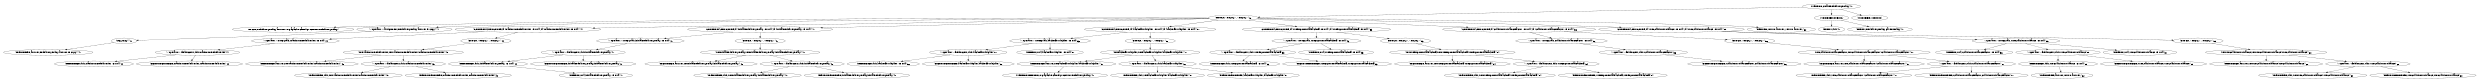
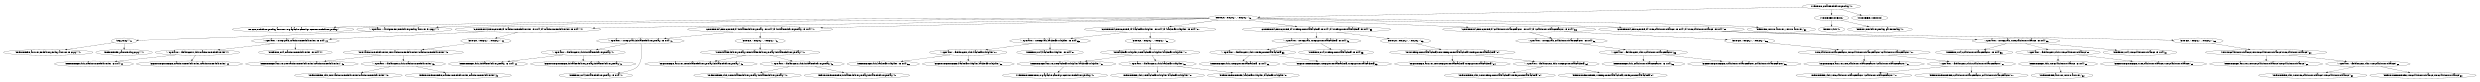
  digraph {
    n1 [label=<(METHOD,createRedeliveryPolicy)<SUB>40</SUB>>]
    n2 [label=<(BLOCK,&lt;empty&gt;,&lt;empty&gt;)<SUB>40</SUB>>]
    n3 [label=<(MODIFIER,PUBLIC)>]
    n4 [label=<(MODIFIER,VIRTUAL)>]
    n5 [label=<(PARAM,this)<SUB>40</SUB>>]
    n6 [label=<(PARAM,RedeliveryPolicy parentPolicy)<SUB>40</SUB>>]
    n7 [label=<(LOCAL,RedeliveryPolicy answer: org.apache.camel.processor.RedeliveryPolicy)>]
    n8 [label=<(&lt;operator&gt;.assignment,RedeliveryPolicy answer = copy())<SUB>41</SUB>>]
    n9 [label=<(CONTROL_STRUCTURE,if (maximumRedeliveries != null),if (maximumRedeliveries != null))<SUB>44</SUB>>]
    n10 [label=<(CONTROL_STRUCTURE,if (initialRedeliveryDelay != null),if (initialRedeliveryDelay != null))<SUB>47</SUB>>]
    n11 [label=<(CONTROL_STRUCTURE,if (backOffMultiplier != null),if (backOffMultiplier != null))<SUB>50</SUB>>]
    n12 [label=<(CONTROL_STRUCTURE,if (useExponentialBackOff != null),if (useExponentialBackOff != null))<SUB>53</SUB>>]
    n13 [label=<(CONTROL_STRUCTURE,if (collisionAvoidanceFactor != null),if (collisionAvoidanceFactor != null))<SUB>56</SUB>>]
    n14 [label=<(CONTROL_STRUCTURE,if (useCollisionAvoidance != null),if (useCollisionAvoidance != null))<SUB>59</SUB>>]
    n15 [label=<(RETURN,return answer;,return answer;)<SUB>62</SUB>>]
    n16 [label=<(METHOD_RETURN,org.apache.camel.processor.RedeliveryPolicy)<SUB>40</SUB>>]
    n17 [label=<(copy,copy())<SUB>41</SUB>>]
    n18 [label=<(&lt;operator&gt;.notEquals,maximumRedeliveries != null)<SUB>44</SUB>>]
    n19 [label=<(BLOCK,&lt;empty&gt;,&lt;empty&gt;)<SUB>44</SUB>>]
    n20 [label=<(&lt;operator&gt;.notEquals,initialRedeliveryDelay != null)<SUB>47</SUB>>]
    n21 [label=<(BLOCK,&lt;empty&gt;,&lt;empty&gt;)<SUB>47</SUB>>]
    n22 [label=<(&lt;operator&gt;.notEquals,backOffMultiplier != null)<SUB>53</SUB>>]
    n23 [label=<(BLOCK,&lt;empty&gt;,&lt;empty&gt;)<SUB>50</SUB>>]
    n24 [label=<(&lt;operator&gt;.notEquals,useExponentialBackOff != null)<SUB>43</SUB>>]
    n25 [label=<(BLOCK,&lt;empty&gt;,&lt;empty&gt;)<SUB>53</SUB>>]
    n26 [label=<(&lt;operator&gt;.notEquals,collisionAvoidanceFactor != null)<SUB>56</SUB>>]
    n27 [label=<(BLOCK,&lt;empty&gt;,&lt;empty&gt;)<SUB>56</SUB>>]
    n28 [label=<(&lt;operator&gt;.notEquals,useCollisionAvoidance != null)<SUB>59</SUB>>]
    n29 [label=<(BLOCK,&lt;empty&gt;,&lt;empty&gt;)<SUB>59</SUB>>]
    n30 [label=<(IDENTIFIER,answer,RedeliveryPolicy answer = copy())<SUB>41</SUB>>]
+   n31 [label=<(IDENTIFIER,parentPolicy,copy())<SUB>41</SUB>>]
    n32 [label=<(&lt;operator&gt;.fieldAccess,this.maximumRedeliveries)<SUB>44</SUB>>]
+   n33 [label=<(LITERAL,null,maximumRedeliveries != null)<SUB>44</SUB>>]
    n34 [label=<(setMaximumRedeliveries,setMaximumRedeliveries(maximumRedeliveries))<SUB>45</SUB>>]
    n35 [label=<(IDENTIFIER,this,maximumRedeliveries != null)<SUB>44</SUB>>]
    n36 [label=<(FIELD_IDENTIFIER,maximumRedeliveries,maximumRedeliveries)<SUB>44</SUB>>]
    n37 [label=<(IDENTIFIER,answer,setMaximumRedeliveries(maximumRedeliveries))<SUB>45</SUB>>]
    n38 [label=<(&lt;operator&gt;.fieldAccess,this.maximumRedeliveries)<SUB>45</SUB>>]
    n39 [label=<(IDENTIFIER,this,setMaximumRedeliveries(maximumRedeliveries))<SUB>45</SUB>>]
    n40 [label=<(FIELD_IDENTIFIER,maximumRedeliveries,maximumRedeliveries)<SUB>45</SUB>>]
    n41 [label=<(&lt;operator&gt;.fieldAccess,this.initialRedeliveryDelay)<SUB>47</SUB>>]
    n42 [label=<(LITERAL,null,initialRedeliveryDelay != null)<SUB>47</SUB>>]
    n43 [label=<(setInitialRedeliveryDelay,setInitialRedeliveryDelay(initialRedeliveryDelay))<SUB>48</SUB>>]
    n44 [label=<(IDENTIFIER,this,initialRedeliveryDelay != null)<SUB>44</SUB>>]
    n45 [label=<(FIELD_IDENTIFIER,initialRedeliveryDelay,initialRedeliveryDelay)<SUB>47</SUB>>]
    n46 [label=<(IDENTIFIER,answer,setInitialRedeliveryDelay(initialRedeliveryDelay))<SUB>48</SUB>>]
    n47 [label=<(&lt;operator&gt;.fieldAccess,this.initialRedeliveryDelay)<SUB>48</SUB>>]
    n48 [label=<(IDENTIFIER,this,setInitialRedeliveryDelay(initialRedeliveryDelay))<SUB>48</SUB>>]
    n49 [label=<(FIELD_IDENTIFIER,initialRedeliveryDelay,initialRedeliveryDelay)<SUB>48</SUB>>]
    n50 [label=<(&lt;operator&gt;.fieldAccess,this.backOffMultiplier)<SUB>50</SUB>>]
    n51 [label=<(LITERAL,null,backOffMultiplier != null)<SUB>50</SUB>>]
    n52 [label=<(setBackOffMultiplier,setBackOffMultiplier(backOffMultiplier))<SUB>51</SUB>>]
    n53 [label=<(IDENTIFIER,this,backOffMultiplier != null)<SUB>50</SUB>>]
    n54 [label=<(FIELD_IDENTIFIER,backOffMultiplier,backOffMultiplier)<SUB>50</SUB>>]
    n55 [label=<(IDENTIFIER,answer,setBackOffMultiplier(backOffMultiplier))<SUB>51</SUB>>]
    n56 [label=<(&lt;operator&gt;.fieldAccess,this.backOffMultiplier)<SUB>51</SUB>>]
    n57 [label=<(IDENTIFIER,this,setBackOffMultiplier(backOffMultiplier))<SUB>51</SUB>>]
    n58 [label=<(FIELD_IDENTIFIER,backOffMultiplier,backOffMultiplier)<SUB>51</SUB>>]
    n59 [label=<(&lt;operator&gt;.fieldAccess,this.useExponentialBackOff)<SUB>53</SUB>>]
    n60 [label=<(LITERAL,null,useExponentialBackOff != null)<SUB>53</SUB>>]
    n61 [label=<(setUseExponentialBackOff,setUseExponentialBackOff(useExponentialBackOff))<SUB>54</SUB>>]
    n62 [label=<(IDENTIFIER,this,useExponentialBackOff != null)<SUB>53</SUB>>]
    n63 [label=<(FIELD_IDENTIFIER,useExponentialBackOff,useExponentialBackOff)<SUB>53</SUB>>]
    n64 [label=<(IDENTIFIER,answer,setUseExponentialBackOff(useExponentialBackOff))<SUB>54</SUB>>]
    n65 [label=<(&lt;operator&gt;.fieldAccess,this.useExponentialBackOff)<SUB>54</SUB>>]
    n66 [label=<(IDENTIFIER,this,setUseExponentialBackOff(useExponentialBackOff))<SUB>54</SUB>>]
    n67 [label=<(FIELD_IDENTIFIER,useExponentialBackOff,useExponentialBackOff)<SUB>54</SUB>>]
    n68 [label=<(&lt;operator&gt;.fieldAccess,this.collisionAvoidanceFactor)<SUB>56</SUB>>]
    n69 [label=<(setCollisionAvoidanceFactor,setCollisionAvoidanceFactor(collisionAvoidanceFactor))<SUB>57</SUB>>]
+   n70 [label=<(IDENTIFIER,this,collisionAvoidanceFactor != null)<SUB>56</SUB>>]
    n71 [label=<(FIELD_IDENTIFIER,collisionAvoidanceFactor,collisionAvoidanceFactor)<SUB>56</SUB>>]
    n72 [label=<(LITERAL,null,collisionAvoidanceFactor != null)<SUB>56</SUB>>]
    n73 [label=<(IDENTIFIER,answer,setCollisionAvoidanceFactor(collisionAvoidanceFactor))<SUB>57</SUB>>]
    n74 [label=<(&lt;operator&gt;.fieldAccess,this.collisionAvoidanceFactor)<SUB>57</SUB>>]
    n75 [label=<(IDENTIFIER,this,setCollisionAvoidanceFactor(collisionAvoidanceFactor))<SUB>57</SUB>>]
    n76 [label=<(FIELD_IDENTIFIER,collisionAvoidanceFactor,collisionAvoidanceFactor)<SUB>57</SUB>>]
    n77 [label=<(&lt;operator&gt;.fieldAccess,this.useCollisionAvoidance)<SUB>59</SUB>>]
    n78 [label=<(LITERAL,null,useCollisionAvoidance != null)<SUB>51</SUB>>]
    n79 [label=<(setUseCollisionAvoidance,setUseCollisionAvoidance(useCollisionAvoidance))<SUB>60</SUB>>]
    n80 [label=<(IDENTIFIER,this,useCollisionAvoidance != null)<SUB>59</SUB>>]
    n81 [label=<(FIELD_IDENTIFIER,useCollisionAvoidance,useCollisionAvoidance)<SUB>59</SUB>>]
    n82 [label=<(IDENTIFIER,answer,return answer;)<SUB>62</SUB>>]
    n83 [label=<(IDENTIFIER,answer,setUseCollisionAvoidance(useCollisionAvoidance))<SUB>60</SUB>>]
    n84 [label=<(&lt;operator&gt;.fieldAccess,this.useCollisionAvoidance)<SUB>60</SUB>>]
    n85 [label=<(IDENTIFIER,this,setUseCollisionAvoidance(useCollisionAvoidance))<SUB>60</SUB>>]
    n86 [label=<(FIELD_IDENTIFIER,useCollisionAvoidance,useCollisionAvoidance)<SUB>60</SUB>>]
    n1 -> n2
    n1 -> n3
    n1 -> n4
    n2 -> n7
    n2 -> n8
    n2 -> n9
    n2 -> n10
    n2 -> n11
    n2 -> n12
    n2 -> n13
    n2 -> n14
    n2 -> n15
    n3 -> n5
    n3 -> n6
    n8 -> n17
    n9 -> n18
    n9 -> n19
    n10 -> n20
    n10 -> n21
    n11 -> n22
    n11 -> n23
    n12 -> n24
    n12 -> n25
    n13 -> n26
    n13 -> n27
    n14 -> n28
    n14 -> n29
    n17 -> n30
+   n17 -> n31
    n18 -> n32
+   n18 -> n33
    n19 -> n34
    n20 -> n41
-   n44 -> n42
+   n20 -> n42
    n21 -> n43
    n22 -> n50
    n22 -> n51
    n23 -> n52
    n24 -> n59
    n24 -> n60
    n25 -> n61
    n26 -> n68
    n27 -> n69
    n28 -> n72
    n28 -> n77
    n28 -> n78
    n29 -> n79
    n32 -> n35
    n32 -> n36
    n34 -> n37
    n34 -> n38
    n38 -> n39
    n38 -> n40
    n41 -> n44
    n41 -> n45
    n43 -> n46
    n43 -> n47
    n47 -> n48
    n47 -> n49
    n50 -> n53
    n50 -> n54
    n52 -> n55
    n52 -> n56
    n55 -> n16
    n56 -> n57
    n56 -> n58
    n59 -> n62
    n59 -> n63
    n61 -> n64
    n61 -> n65
    n65 -> n66
    n65 -> n67
+   n68 -> n70
    n68 -> n71
    n69 -> n73
    n69 -> n74
    n74 -> n75
    n74 -> n76
    n77 -> n80
    n77 -> n81
    n79 -> n83
    n79 -> n84
    n80 -> n82
    n84 -> n85
    n84 -> n86
  }
